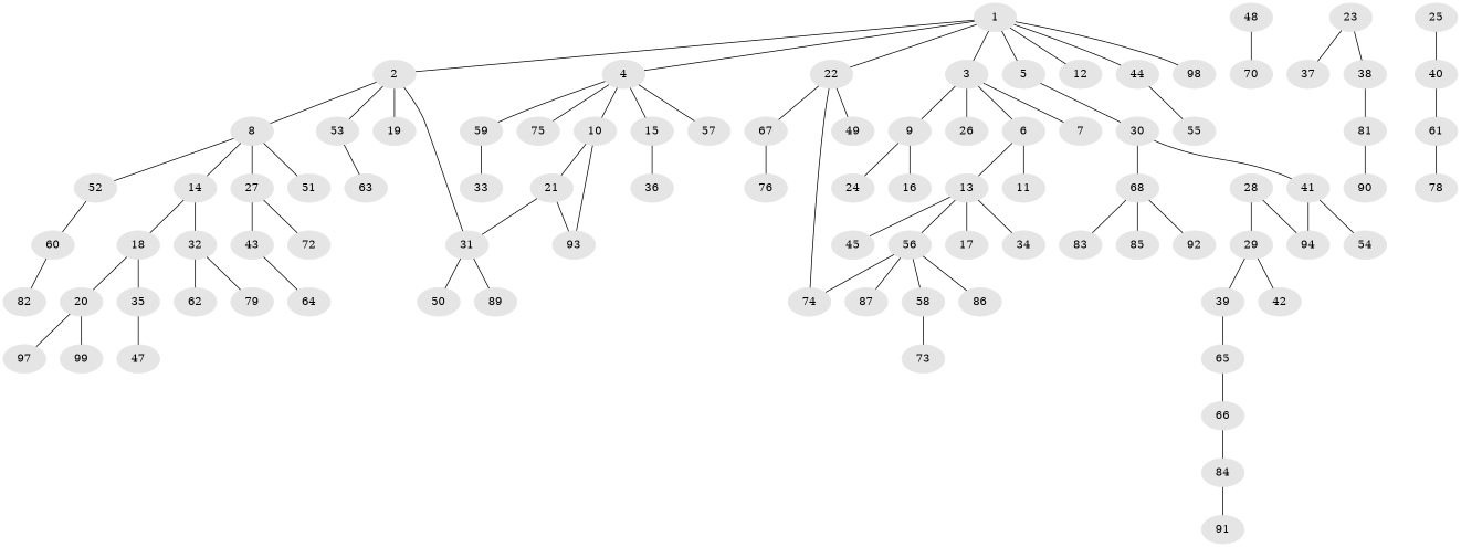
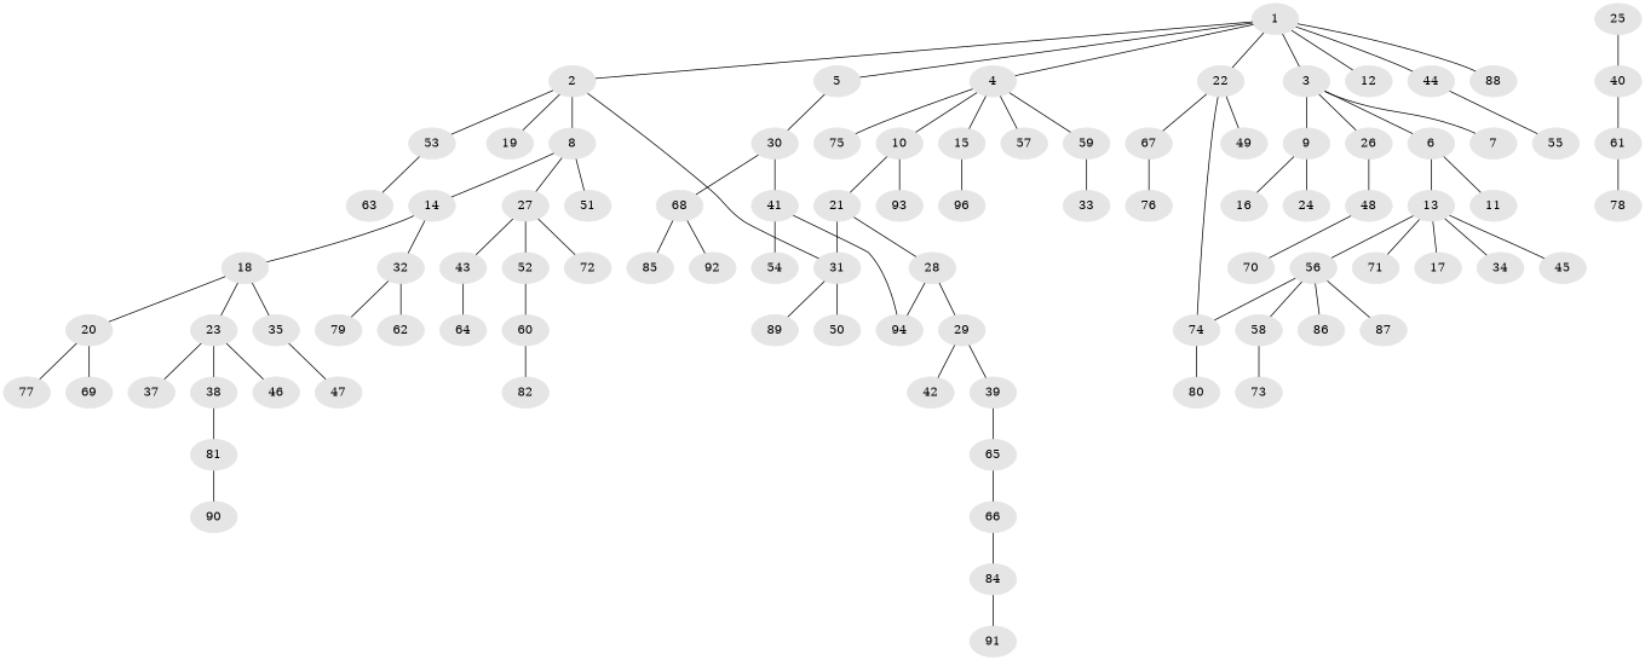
  graph {
    node [color=gray90 style=filled]
    1
    2
    3
    4
    5
    12
    22
    44
-   88 [label=98]
+   88
    8
    19
    31
    53
    6
    7
    9
    26
    10
    15
    57
    59
    75
    30
    49
    67
    74
    55
    14
    27
    51
    50
    89
    63
    11
    13
    16
    24
    48
    21
    93
-   36
+   36 [label=96]
    33
    41
    68
    17
    34
    45
    56
+   71
    18
    32
    43
    52
    72
    28
    58
    86
    87
    20
    23
    35
    62
    79
    25
    40
-   69 [label=99]
-   77 [label=97]
+   69
+   77
    37
    38
+   46
    47
    29
    94
    76
+   80
    81
    61
    70
    64
    60
    39
    42
    65
    54
-   83
    85
    92
    90
    66
    78
    82
    73
    84
    91
    1 -- 2
    1 -- 3
    1 -- 4
    1 -- 5
    1 -- 12
    1 -- 22
    1 -- 44
    1 -- 88
    2 -- 8
    2 -- 19
    2 -- 31
    2 -- 53
    3 -- 6
    3 -- 7
    3 -- 9
    3 -- 26
    4 -- 10
    4 -- 15
    4 -- 57
    4 -- 59
    4 -- 75
    5 -- 30
    22 -- 49
    22 -- 67
    22 -- 74
    44 -- 55
    8 -- 14
    8 -- 27
    8 -- 51
    31 -- 50
    31 -- 89
    53 -- 63
    6 -- 11
    6 -- 13
    9 -- 16
    9 -- 24
+   26 -- 48
    10 -- 21
    10 -- 93
    15 -- 36
    59 -- 33
    30 -- 41
    30 -- 68
    67 -- 76
+   74 -- 80
    14 -- 18
    14 -- 32
    27 -- 43
-   8 -- 52
+   27 -- 52
    27 -- 72
    13 -- 17
    13 -- 34
    13 -- 45
    13 -- 56
+   13 -- 71
    48 -- 70
    21 -- 31
-   21 -- 93
+   21 -- 28
    41 -- 94
    41 -- 54
-   68 -- 83
    68 -- 85
    68 -- 92
    56 -- 74
    56 -- 58
    56 -- 86
    56 -- 87
    18 -- 20
+   18 -- 23
    18 -- 35
    32 -- 62
    32 -- 79
    43 -- 64
    52 -- 60
    28 -- 29
    28 -- 94
    58 -- 73
    20 -- 69
    20 -- 77
    23 -- 37
    23 -- 38
+   23 -- 46
    35 -- 47
    25 -- 40
    40 -- 61
    38 -- 81
    29 -- 39
    29 -- 42
    81 -- 90
    61 -- 78
    60 -- 82
    39 -- 65
    65 -- 66
    66 -- 84
    84 -- 91
  }
